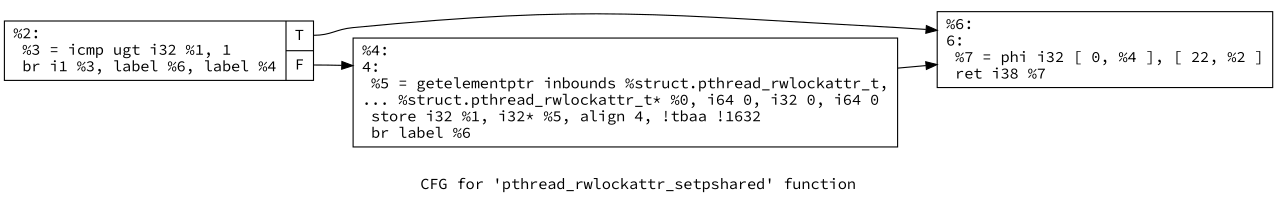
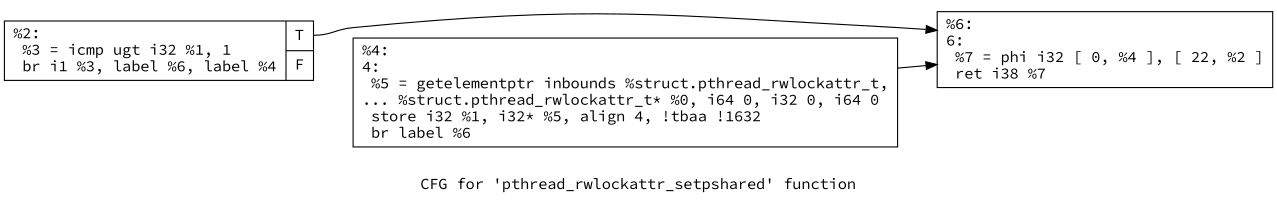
  digraph {
    fontname="Source Code Pro"
    label="CFG for 'pthread_rwlockattr_setpshared' function"
    rankdir=LR
    node [fontname="Source Code Pro" shape=record]
    edge [fontname="Source Code Pro"]
    n1 [label="{%2:\l  %3 = icmp ugt i32 %1, 1\l  br i1 %3, label %6, label %4\l|{<s0>T|<s1>F}}"]
    n2 [label="{%6:\l6:                                                \l  %7 = phi i32 [ 0, %4 ], [ 22, %2 ]\l  ret i38 %7\l}"]
    n3 [label="{%4:\l4:                                                \l  %5 = getelementptr inbounds %struct.pthread_rwlockattr_t,\l... %struct.pthread_rwlockattr_t* %0, i64 0, i32 0, i64 0\l  store i32 %1, i32* %5, align 4, !tbaa !1632\l  br label %6\l}"]
    n1 -> n2 [tailport=s0]
-   n1 -> n3 [tailport=s1]
    n3 -> n2
  }
